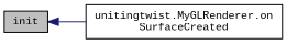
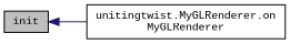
  digraph {
    rankdir=LR
    fontname="Liberation Mono"
    node [color=black fontname="Liberation Mono" fontsize=10 shape=record style=filled]
    n1 [fillcolor=grey75 fontcolor=black height=0.2 label=init width=0.4]
-   n2 [fillcolor=white height=0.2 label="unitingtwist.MyGLRenderer.on\lSurfaceCreated" width=0.4]
+   n2 [fillcolor=white height=0.2 label="unitingtwist.MyGLRenderer.on\lMyGLRenderer" width=0.4]
    n1 -> n2 [color=midnightblue dir=back fontname="Liberation Mono" fontsize=10 labelfontname=Helvetica labelfontsize=10 style=solid]
  }
